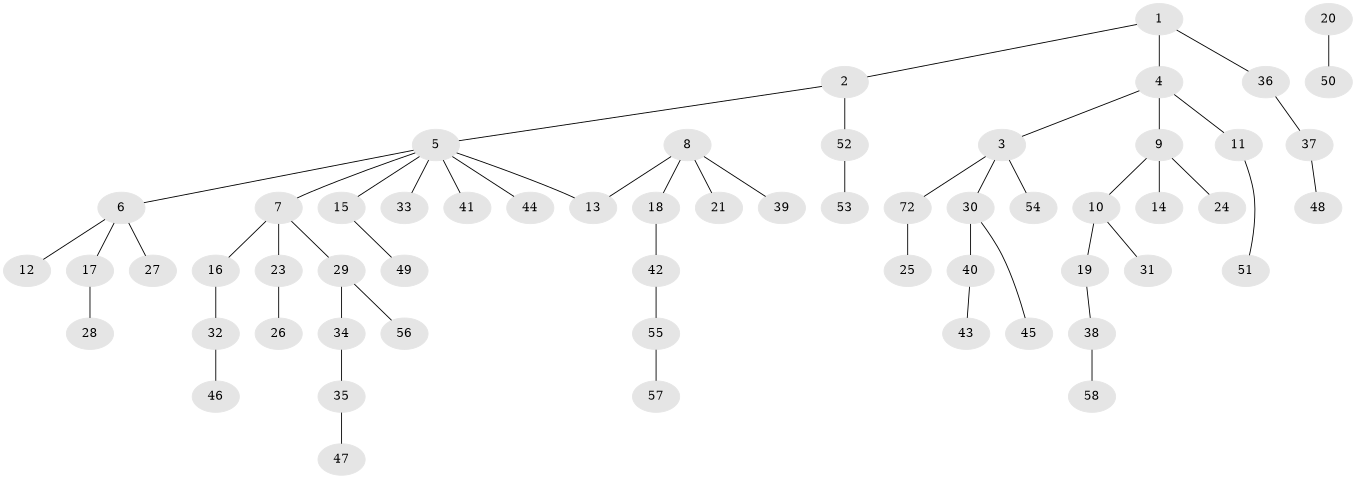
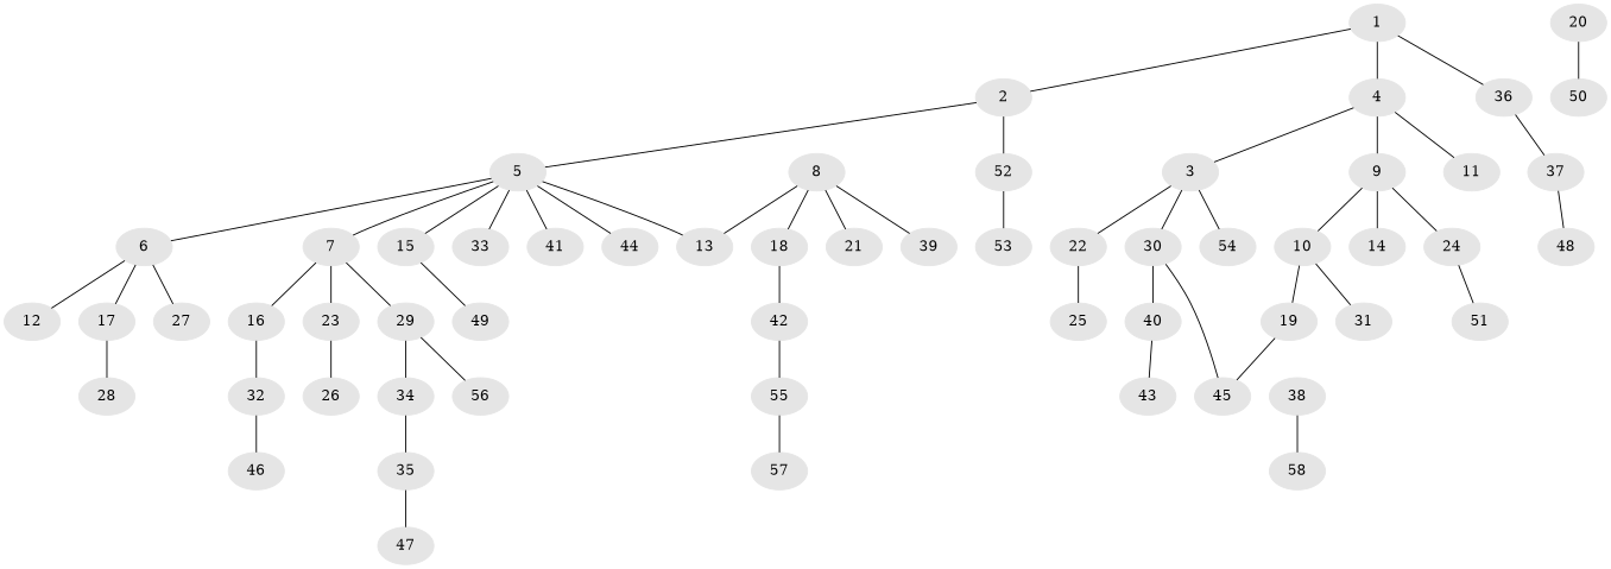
  graph {
    node [color=gray90 style=filled]
    1
    2
    4
    36
    5
    52
    3
-   22 [label=72]
+   22
    30
    54
    9
    11
    37
    6
    7
    15
    33
    41
    44
    13
    53
    25
    40
    45
    10
    14
    24
    51
    12
    17
    27
    16
    23
    29
    8
    18
    21
    39
    49
    28
    32
    26
    34
    56
    42
    19
    31
    20
    50
    38
    46
    55
    58
    35
    43
    47
    48
    57
    1 -- 2
    1 -- 4
    1 -- 36
    2 -- 5
    2 -- 52
    4 -- 3
    4 -- 9
    4 -- 11
    36 -- 37
    5 -- 6
    5 -- 7
    5 -- 15
    5 -- 33
    5 -- 41
    5 -- 44
    5 -- 13
    52 -- 53
    3 -- 22
    3 -- 30
    3 -- 54
    22 -- 25
    30 -- 40
    30 -- 45
    9 -- 10
    9 -- 14
    9 -- 24
-   11 -- 51
+   24 -- 51
    37 -- 48
    6 -- 12
    6 -- 17
    6 -- 27
    7 -- 16
    7 -- 23
    7 -- 29
    15 -- 49
    40 -- 43
    10 -- 19
    10 -- 31
    17 -- 28
    16 -- 32
    23 -- 26
    29 -- 34
    29 -- 56
    8 -- 13
    8 -- 18
    8 -- 21
    8 -- 39
    18 -- 42
    32 -- 46
    34 -- 35
    42 -- 55
-   19 -- 38
+   19 -- 45
    20 -- 50
    38 -- 58
    55 -- 57
    35 -- 47
  }
